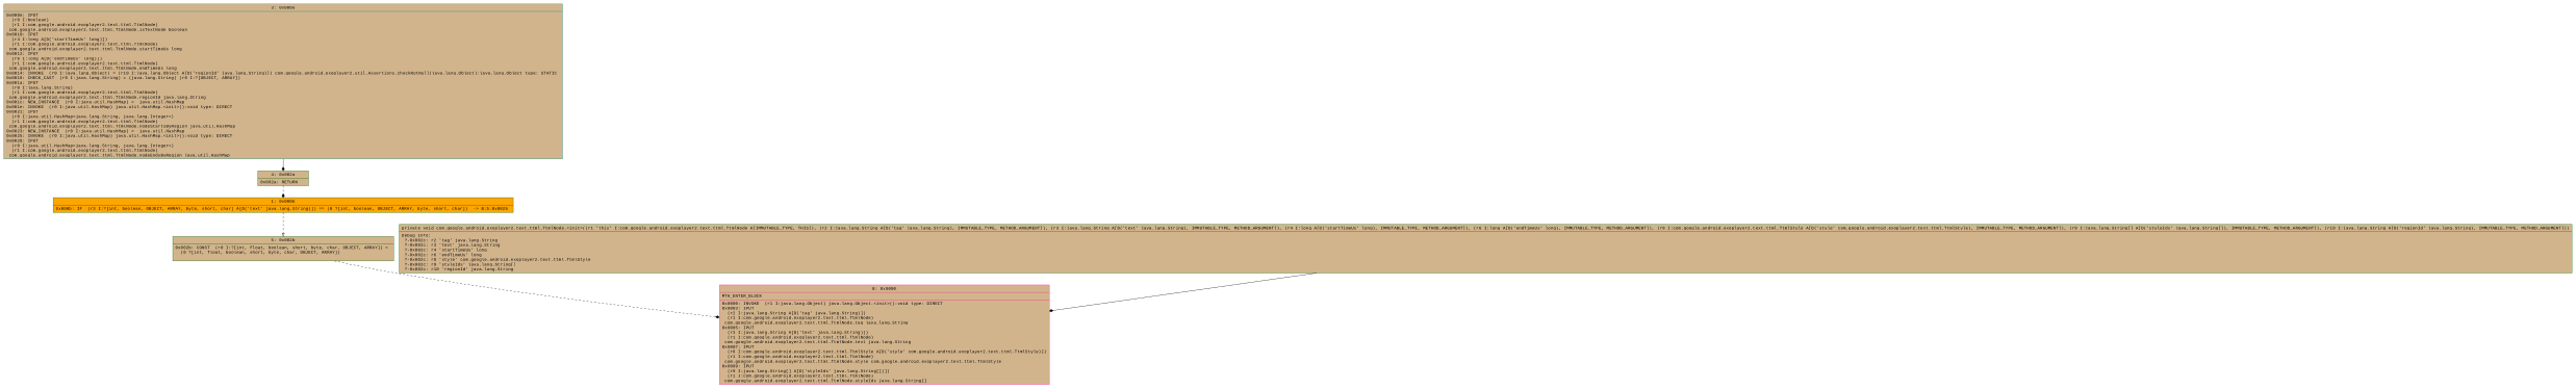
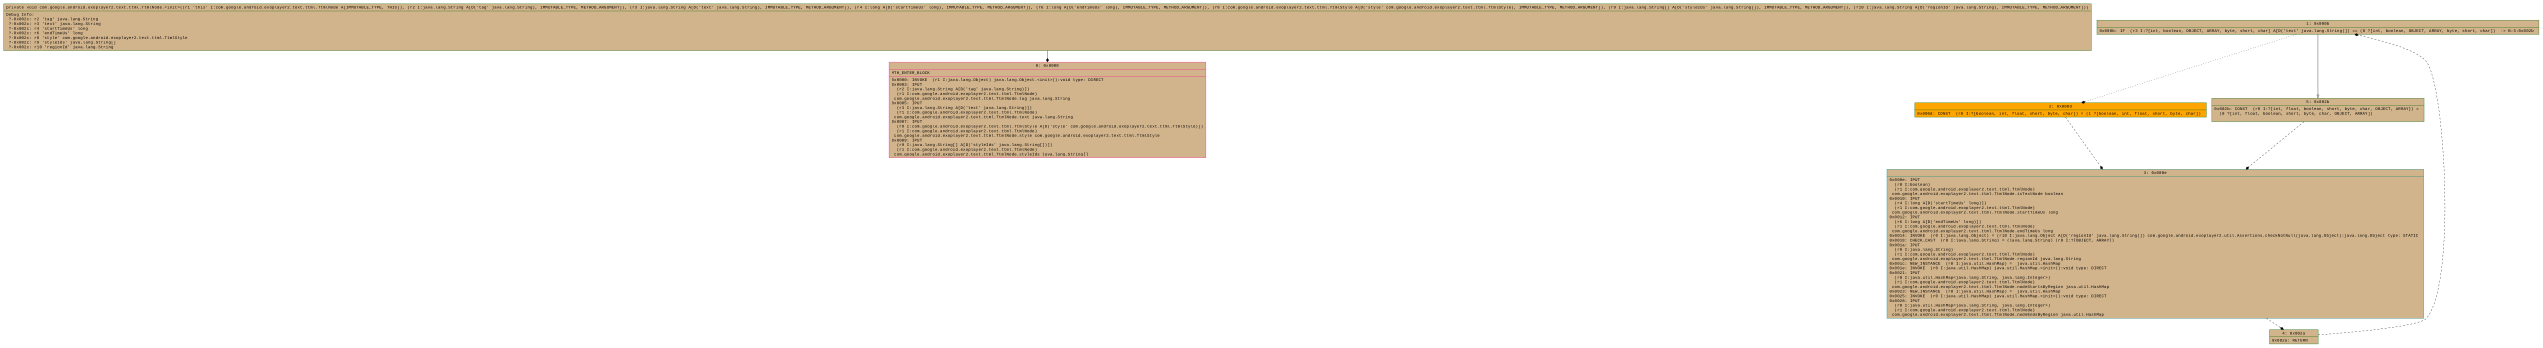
  digraph {
    fontname="Liberation Mono"
    node [color=darkgreen fillcolor=tan fontname="Liberation Mono" shape=record style=filled]
    edge [arrowhead=diamond fontname="Liberation Mono" style=solid]
    n1 [color=deeppink label="{0\:\ 0x0000|MTH_ENTER_BLOCK\l|0x0000: INVOKE  (r1 I:java.lang.Object) java.lang.Object.\<init\>():void type: DIRECT \l0x0003: IPUT  \l  (r2 I:java.lang.String A[D('tag' java.lang.String)])\l  (r1 I:com.google.android.exoplayer2.text.ttml.TtmlNode)\l com.google.android.exoplayer2.text.ttml.TtmlNode.tag java.lang.String \l0x0005: IPUT  \l  (r3 I:java.lang.String A[D('text' java.lang.String)])\l  (r1 I:com.google.android.exoplayer2.text.ttml.TtmlNode)\l com.google.android.exoplayer2.text.ttml.TtmlNode.text java.lang.String \l0x0007: IPUT  \l  (r8 I:com.google.android.exoplayer2.text.ttml.TtmlStyle A[D('style' com.google.android.exoplayer2.text.ttml.TtmlStyle)])\l  (r1 I:com.google.android.exoplayer2.text.ttml.TtmlNode)\l com.google.android.exoplayer2.text.ttml.TtmlNode.style com.google.android.exoplayer2.text.ttml.TtmlStyle \l0x0009: IPUT  \l  (r9 I:java.lang.String[] A[D('styleIds' java.lang.String[])])\l  (r1 I:com.google.android.exoplayer2.text.ttml.TtmlNode)\l com.google.android.exoplayer2.text.ttml.TtmlNode.styleIds java.lang.String[] \l}"]
-   n2 [fillcolor=orange label="{1\:\ 0x000b|0x000b: IF  (r3 I:?[int, boolean, OBJECT, ARRAY, byte, short, char] A[D('text' java.lang.String)]) == (0 ?[int, boolean, OBJECT, ARRAY, byte, short, char])  \-\> B:5:0x002b \l}"]
+   n2 [label="{1\:\ 0x000b|0x000b: IF  (r3 I:?[int, boolean, OBJECT, ARRAY, byte, short, char] A[D('text' java.lang.String)]) == (0 ?[int, boolean, OBJECT, ARRAY, byte, short, char])  \-\> B:5:0x002b \l}"]
+   n3 [fillcolor=orange label="{2\:\ 0x000d|0x000d: CONST  (r0 I:?[boolean, int, float, short, byte, char]) = (1 ?[boolean, int, float, short, byte, char]) \l}"]
    n4 [label="{5\:\ 0x002b|0x002b: CONST  (r0 I:?[int, float, boolean, short, byte, char, OBJECT, ARRAY]) = \l  (0 ?[int, float, boolean, short, byte, char, OBJECT, ARRAY])\l \l}"]
    n5 [color=teal label="{3\:\ 0x000e|0x000e: IPUT  \l  (r0 I:boolean)\l  (r1 I:com.google.android.exoplayer2.text.ttml.TtmlNode)\l com.google.android.exoplayer2.text.ttml.TtmlNode.isTextNode boolean \l0x0010: IPUT  \l  (r4 I:long A[D('startTimeUs' long)])\l  (r1 I:com.google.android.exoplayer2.text.ttml.TtmlNode)\l com.google.android.exoplayer2.text.ttml.TtmlNode.startTimeUs long \l0x0012: IPUT  \l  (r6 I:long A[D('endTimeUs' long)])\l  (r1 I:com.google.android.exoplayer2.text.ttml.TtmlNode)\l com.google.android.exoplayer2.text.ttml.TtmlNode.endTimeUs long \l0x0014: INVOKE  (r0 I:java.lang.Object) = (r10 I:java.lang.Object A[D('regionId' java.lang.String)]) com.google.android.exoplayer2.util.Assertions.checkNotNull(java.lang.Object):java.lang.Object type: STATIC \l0x0018: CHECK_CAST  (r0 I:java.lang.String) = (java.lang.String) (r0 I:?[OBJECT, ARRAY]) \l0x001a: IPUT  \l  (r0 I:java.lang.String)\l  (r1 I:com.google.android.exoplayer2.text.ttml.TtmlNode)\l com.google.android.exoplayer2.text.ttml.TtmlNode.regionId java.lang.String \l0x001c: NEW_INSTANCE  (r0 I:java.util.HashMap) =  java.util.HashMap \l0x001e: INVOKE  (r0 I:java.util.HashMap) java.util.HashMap.\<init\>():void type: DIRECT \l0x0021: IPUT  \l  (r0 I:java.util.HashMap\<java.lang.String, java.lang.Integer\>)\l  (r1 I:com.google.android.exoplayer2.text.ttml.TtmlNode)\l com.google.android.exoplayer2.text.ttml.TtmlNode.nodeStartsByRegion java.util.HashMap \l0x0023: NEW_INSTANCE  (r0 I:java.util.HashMap) =  java.util.HashMap \l0x0025: INVOKE  (r0 I:java.util.HashMap) java.util.HashMap.\<init\>():void type: DIRECT \l0x0028: IPUT  \l  (r0 I:java.util.HashMap\<java.lang.String, java.lang.Integer\>)\l  (r1 I:com.google.android.exoplayer2.text.ttml.TtmlNode)\l com.google.android.exoplayer2.text.ttml.TtmlNode.nodeEndsByRegion java.util.HashMap \l}"]
    n6 [label="{4\:\ 0x002a|0x002a: RETURN   \l}"]
    n7 [label="{private void com.google.android.exoplayer2.text.ttml.TtmlNode.\<init\>((r1 'this' I:com.google.android.exoplayer2.text.ttml.TtmlNode A[IMMUTABLE_TYPE, THIS]), (r2 I:java.lang.String A[D('tag' java.lang.String), IMMUTABLE_TYPE, METHOD_ARGUMENT]), (r3 I:java.lang.String A[D('text' java.lang.String), IMMUTABLE_TYPE, METHOD_ARGUMENT]), (r4 I:long A[D('startTimeUs' long), IMMUTABLE_TYPE, METHOD_ARGUMENT]), (r6 I:long A[D('endTimeUs' long), IMMUTABLE_TYPE, METHOD_ARGUMENT]), (r8 I:com.google.android.exoplayer2.text.ttml.TtmlStyle A[D('style' com.google.android.exoplayer2.text.ttml.TtmlStyle), IMMUTABLE_TYPE, METHOD_ARGUMENT]), (r9 I:java.lang.String[] A[D('styleIds' java.lang.String[]), IMMUTABLE_TYPE, METHOD_ARGUMENT]), (r10 I:java.lang.String A[D('regionId' java.lang.String), IMMUTABLE_TYPE, METHOD_ARGUMENT]))  | Debug Info:\l  ?\-0x002c: r2 'tag' java.lang.String\l  ?\-0x002c: r3 'text' java.lang.String\l  ?\-0x002c: r4 'startTimeUs' long\l  ?\-0x002c: r6 'endTimeUs' long\l  ?\-0x002c: r8 'style' com.google.android.exoplayer2.text.ttml.TtmlStyle\l  ?\-0x002c: r9 'styleIds' java.lang.String[]\l  ?\-0x002c: r10 'regionId' java.lang.String\l}"]
-   n2 -> n4 [arrowhead=onormal style=dashed]
-   n4 -> n1 [style=dashed]
-   n5 -> n6
+   n2 -> n3 [style=dotted]
+   n2 -> n4 [arrowhead=onormal]
+   n3 -> n5 [style=dashed]
+   n4 -> n5 [style=dashed]
+   n5 -> n6 [style=dashed]
    n6 -> n2 [style=dashed]
    n7 -> n1
  }
